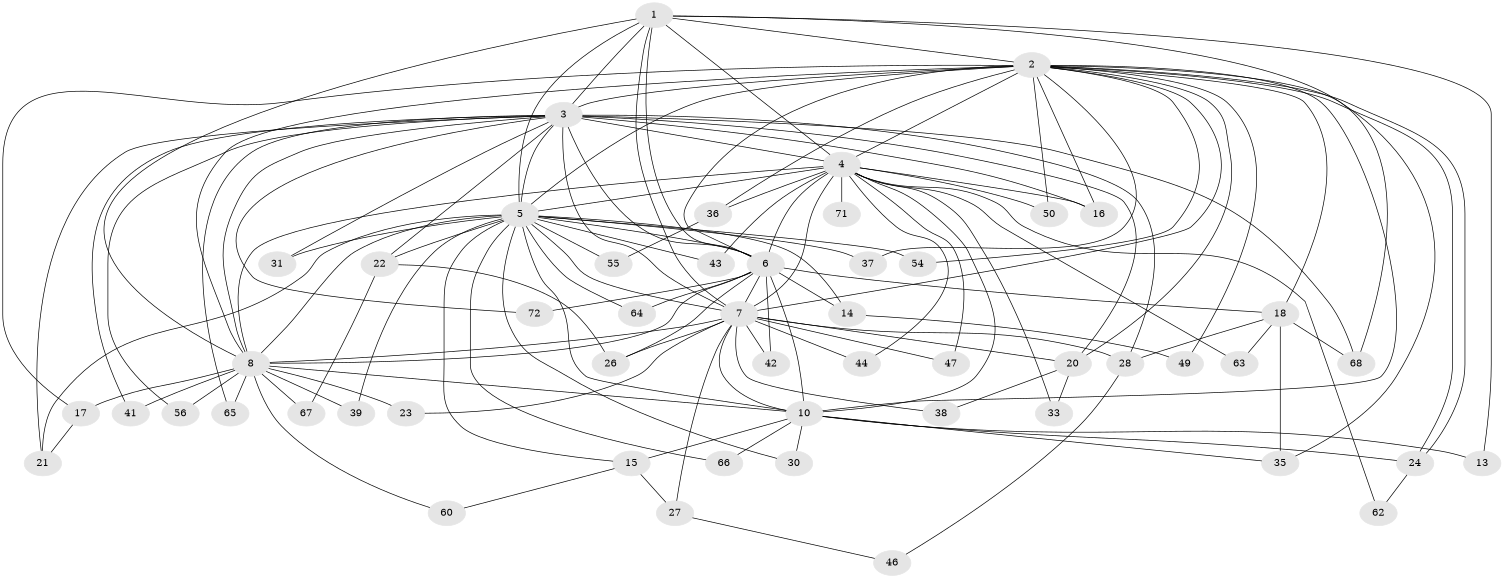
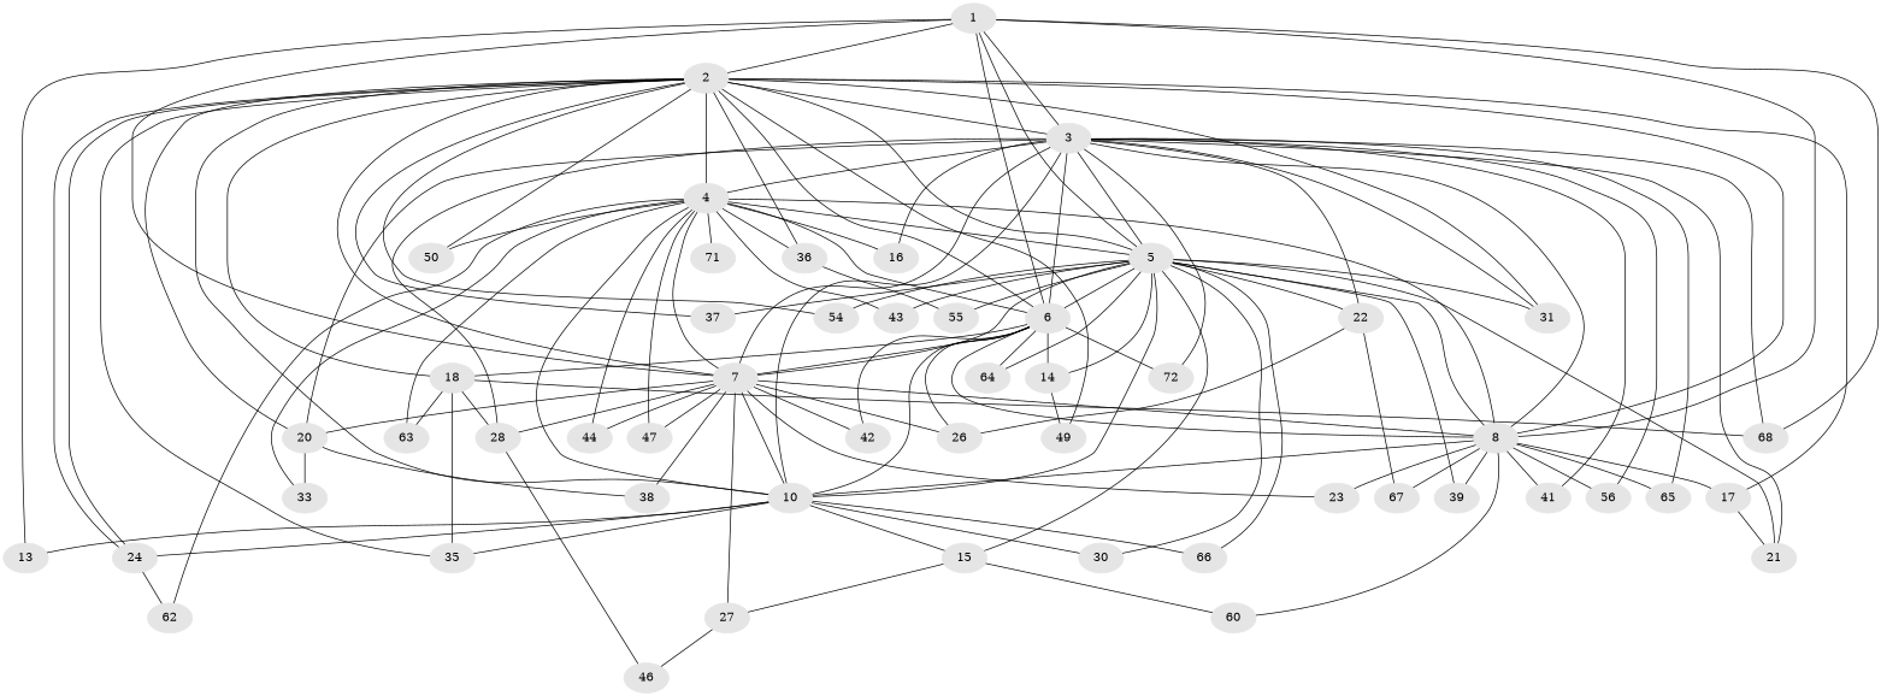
  graph {
    node [color=gray90 style=filled]
    1 [super="+51"]
    2 [super="+12"]
    3 [super="+9"]
    4 [super="+34"]
    5 [super="+45"]
    6 [super="+69"]
    7 [super="+73"]
    8 [super="+11"]
    13
    68 [super="+70"]
    10 [super="+61"]
    17 [super="+59"]
    18 [super="+19"]
    20 [super="+25"]
    24 [super="+40"]
    31
    35 [super="+58"]
    36
    37
    49
    50
    54
    16
    21 [super="+55"]
    22 [super="+57"]
    28 [super="+29"]
    41
    56
    65
    72
    33
    43
    44
    47
    62
    63
    71
    14 [super="+48"]
    15
    30
    39
    n42 [label=55]
    64
    66
    26 [super="+32"]
    42
    23
    27
    38
    60
    67
    46
    1 -- 2
    1 -- 3 [weight=2]
-   1 -- 4 [weight=2]
    1 -- 5
    1 -- 6
    1 -- 7
    1 -- 8
    1 -- 13
    1 -- 68
    2 -- 3 [weight=2]
    2 -- 4 [weight=2]
    2 -- 5
    2 -- 6
    2 -- 7
    2 -- 8
    2 -- 10
    2 -- 17 [weight=2]
    2 -- 18
    2 -- 20
    2 -- 24
    2 -- 24
-   2 -- 16
+   2 -- 31
    2 -- 35
    2 -- 36
    2 -- 37
    2 -- 49
    2 -- 50
    2 -- 54
    3 -- 4 [weight=2]
    3 -- 5 [weight=2]
    3 -- 6 [weight=3]
    3 -- 7 [weight=3]
    3 -- 8 [weight=2]
    3 -- 68
+   3 -- 10 [weight=3]
    3 -- 20
    3 -- 31
    3 -- 16
    3 -- 21
    3 -- 22 [weight=2]
    3 -- 28
    3 -- 41
    3 -- 56
    3 -- 65
    3 -- 72
    4 -- 5
    4 -- 6
    4 -- 7 [weight=2]
    4 -- 8
    4 -- 10
    4 -- 36
    4 -- 50
    4 -- 16
    4 -- 33
    4 -- 43
    4 -- 44
    4 -- 47
    4 -- 62
    4 -- 63
    4 -- 71 [weight=2]
    5 -- 6
    5 -- 7
    5 -- 8 [weight=2]
    5 -- 10
    5 -- 31
    5 -- 37
    5 -- 54
    5 -- 21
    5 -- 22
    5 -- 43
    5 -- 14 [weight=2]
    5 -- 15
    5 -- 30
    5 -- 39
    5 -- n42
    5 -- 64
    5 -- 66
    6 -- 7
    6 -- 8
    6 -- 10
    6 -- 18 [weight=2]
    6 -- 72
    6 -- 14
    6 -- 64
    6 -- 26
    6 -- 42
    7 -- 8
    7 -- 10
    7 -- 20
    7 -- 28
    7 -- 44
    7 -- 47
    7 -- 26
    7 -- 42
    7 -- 23
    7 -- 27
    7 -- 38
    8 -- 10
    8 -- 17
    8 -- 41
    8 -- 56
    8 -- 65
    8 -- 39
    8 -- 23
    8 -- 60
    8 -- 67
    10 -- 13
    10 -- 24
    10 -- 35
    10 -- 15
    10 -- 30
    10 -- 66
    17 -- 21
    18 -- 68
    18 -- 35
    18 -- 28
    18 -- 63
    20 -- 33
    20 -- 38
    24 -- 62
    36 -- n42
    22 -- 26
    22 -- 67
    28 -- 46
    14 -- 49
    15 -- 27
    15 -- 60
    27 -- 46
  }
